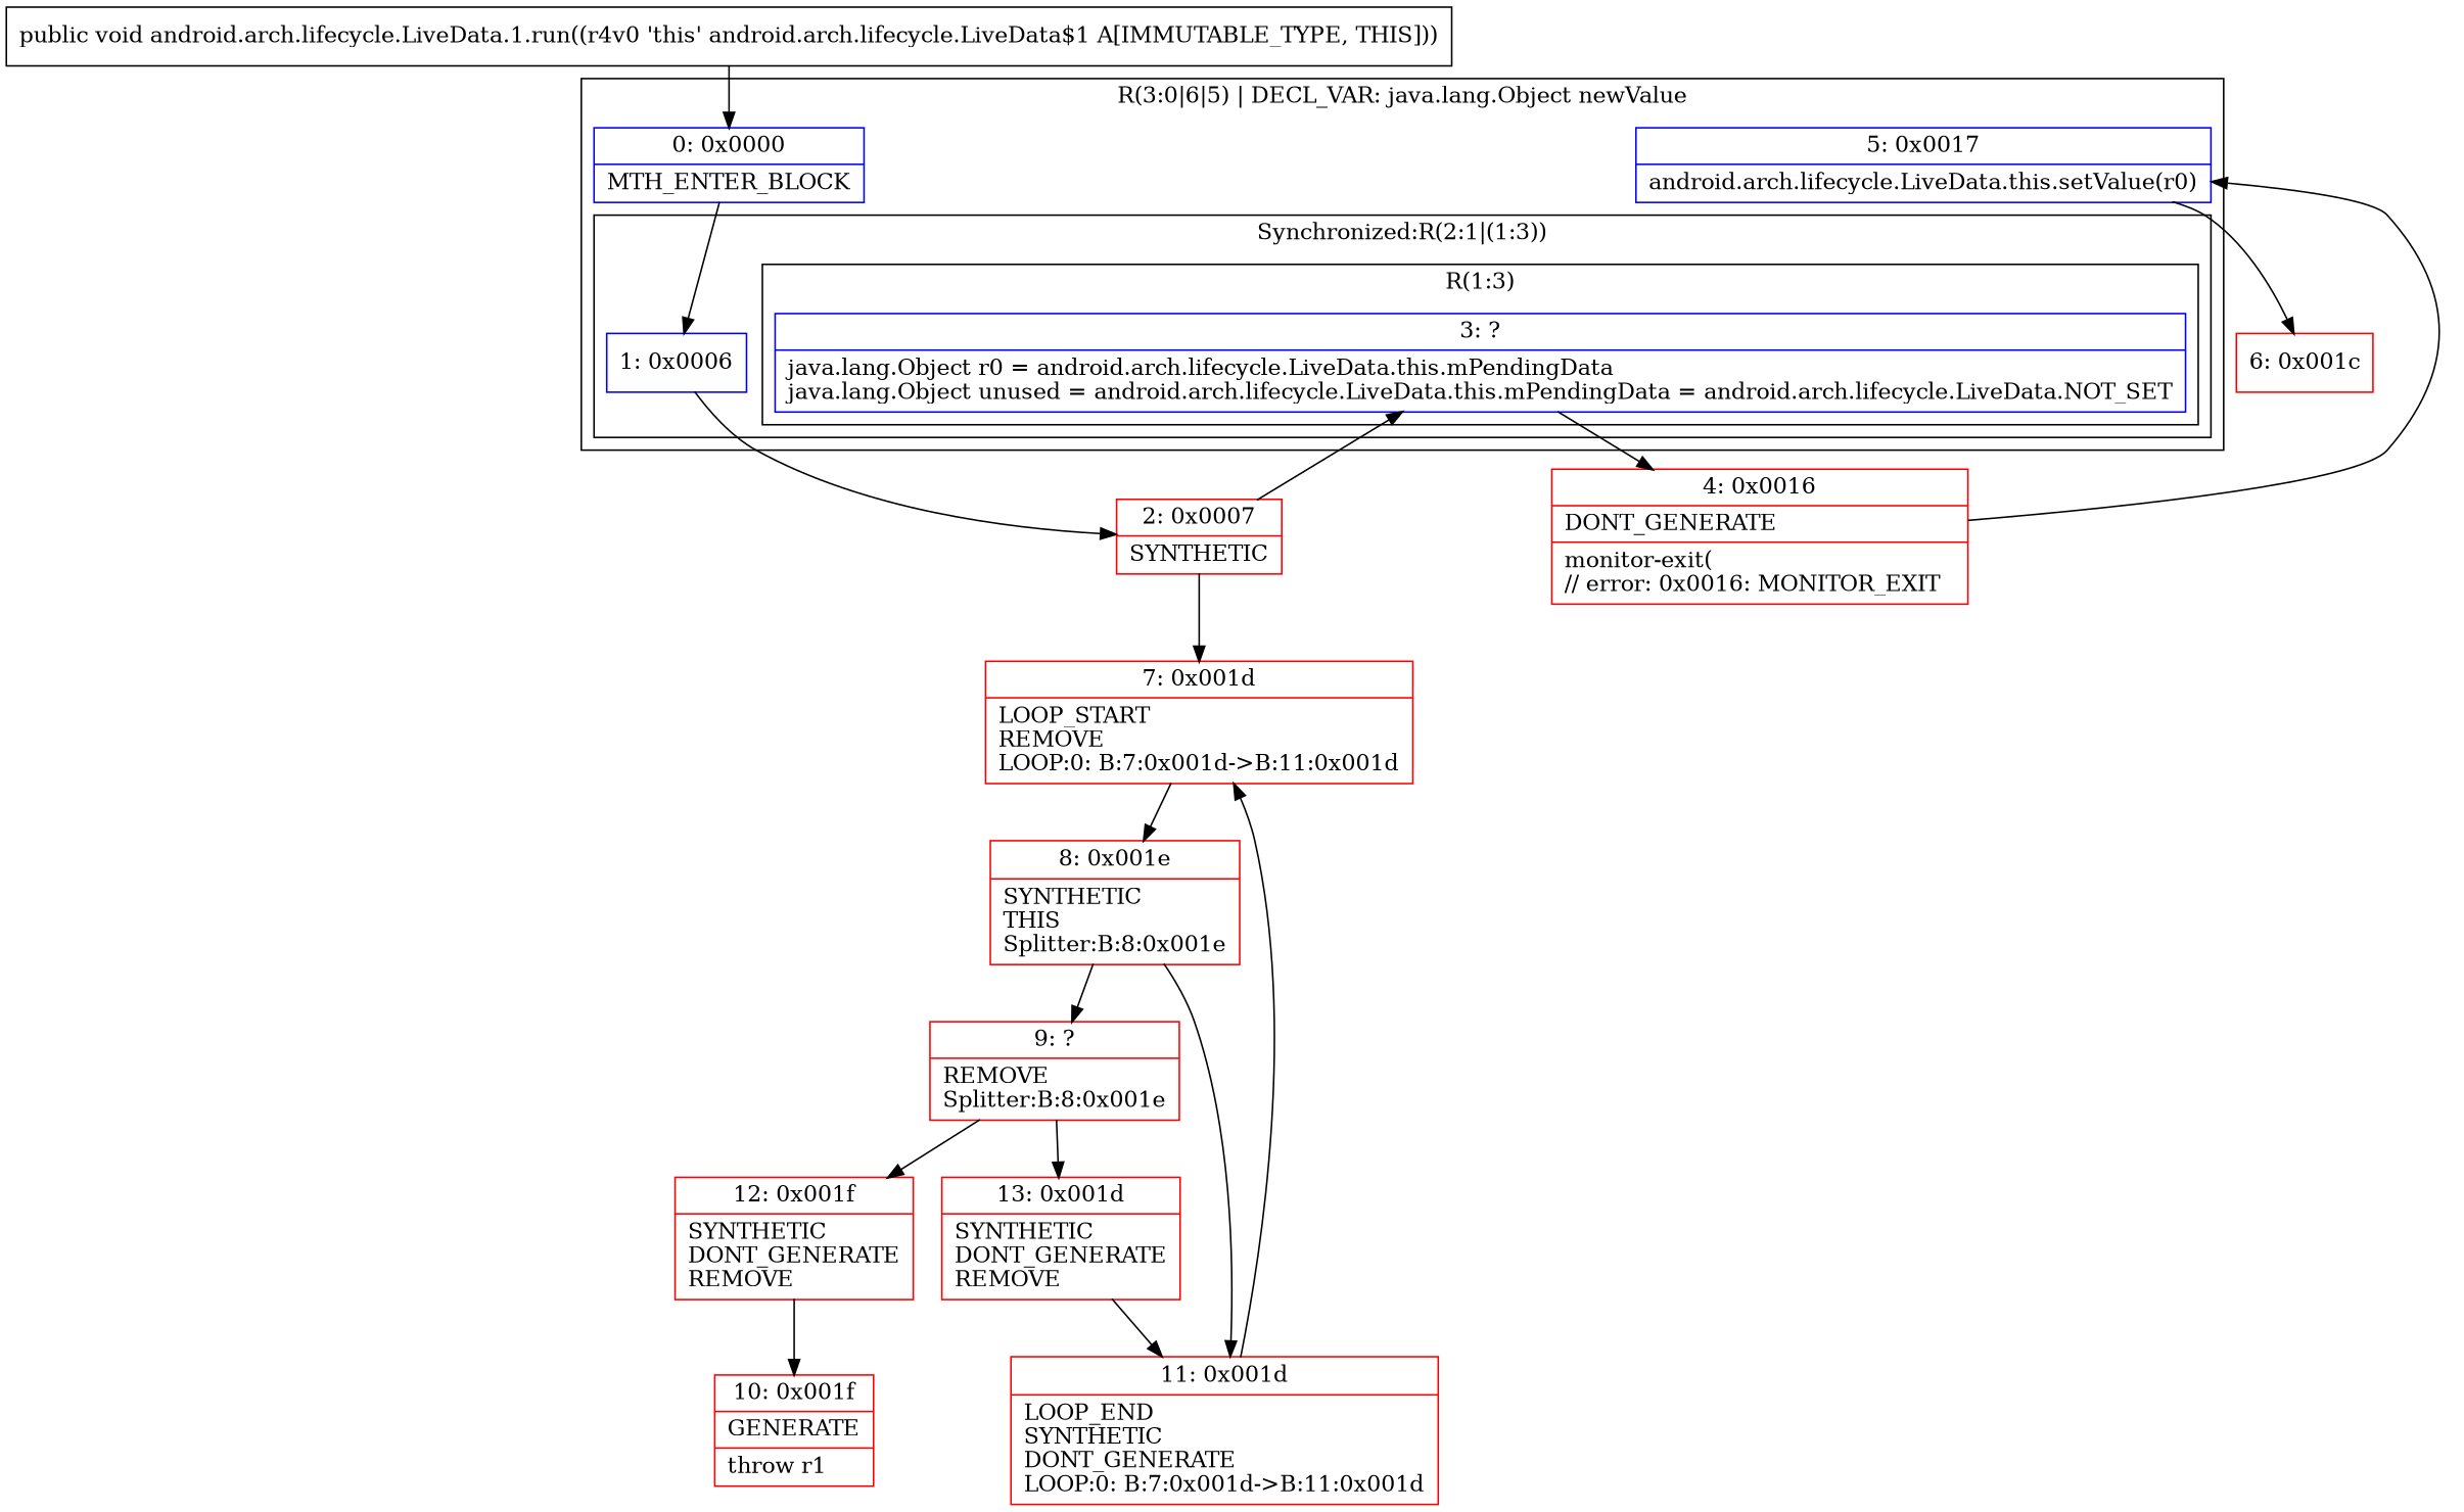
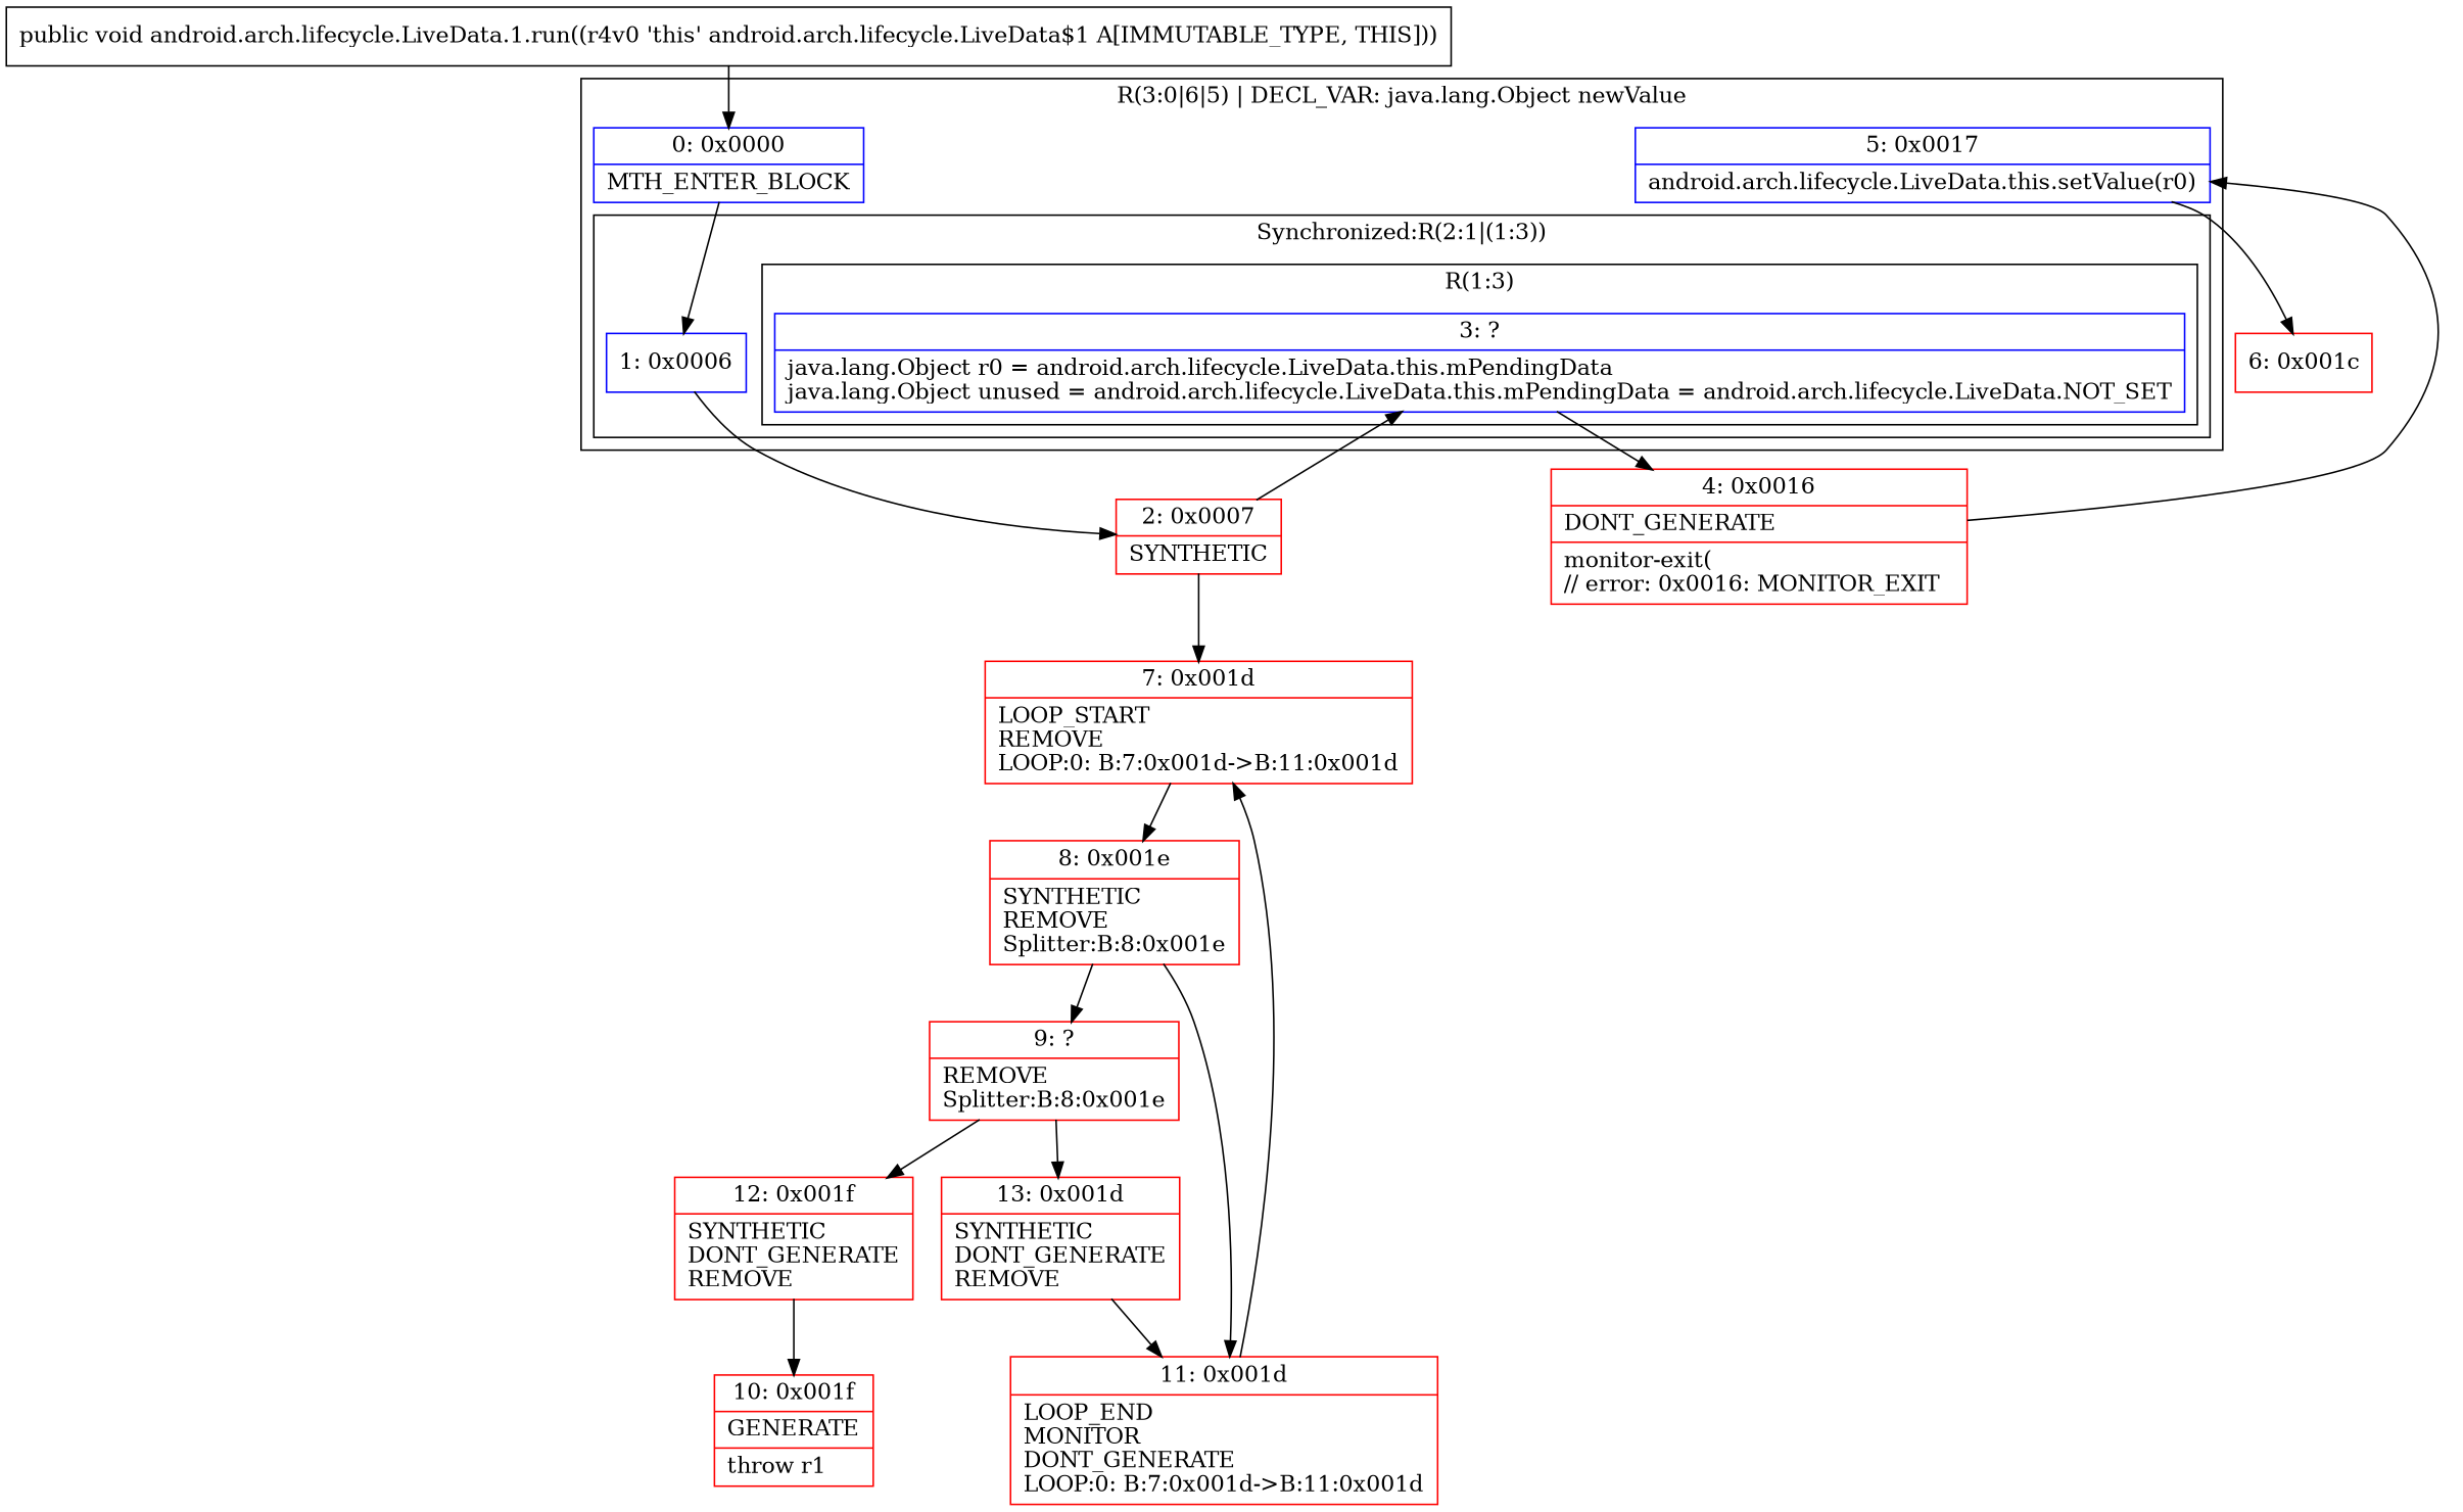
  digraph {
    node [color=red shape=record]
    n1 [color=blue label="{3\:\ ?|java.lang.Object r0 = android.arch.lifecycle.LiveData.this.mPendingData\ljava.lang.Object unused = android.arch.lifecycle.LiveData.this.mPendingData = android.arch.lifecycle.LiveData.NOT_SET\l}"]
    n2 [color=blue label="{1\:\ 0x0006}"]
    n3 [color=blue label="{0\:\ 0x0000|MTH_ENTER_BLOCK\l}"]
    n4 [color=blue label="{5\:\ 0x0017|android.arch.lifecycle.LiveData.this.setValue(r0)\l}"]
    n5 [label="{4\:\ 0x0016|DONT_GENERATE\l|monitor\-exit(\l\/\/ error: 0x0016: MONITOR_EXIT  \l}"]
    n6 [label="{2\:\ 0x0007|SYNTHETIC\l}"]
    n7 [label="{6\:\ 0x001c}"]
    n8 [label="{7\:\ 0x001d|LOOP_START\lREMOVE\lLOOP:0: B:7:0x001d\-\>B:11:0x001d\l}"]
-   n9 [label="{8\:\ 0x001e|SYNTHETIC\lTHIS\lSplitter:B:8:0x001e\l}"]
+   n9 [label="{8\:\ 0x001e|SYNTHETIC\lREMOVE\lSplitter:B:8:0x001e\l}"]
    n10 [label="{9\:\ ?|REMOVE\lSplitter:B:8:0x001e\l}"]
-   n11 [label="{11\:\ 0x001d|LOOP_END\lSYNTHETIC\lDONT_GENERATE\lLOOP:0: B:7:0x001d\-\>B:11:0x001d\l}"]
+   n11 [label="{11\:\ 0x001d|LOOP_END\lMONITOR\lDONT_GENERATE\lLOOP:0: B:7:0x001d\-\>B:11:0x001d\l}"]
    n12 [label="{12\:\ 0x001f|SYNTHETIC\lDONT_GENERATE\lREMOVE\l}"]
    n13 [label="{13\:\ 0x001d|SYNTHETIC\lDONT_GENERATE\lREMOVE\l}"]
    n14 [label="{10\:\ 0x001f|GENERATE\l|throw r1\l}"]
    n15 [label="{public void android.arch.lifecycle.LiveData.1.run((r4v0 'this' android.arch.lifecycle.LiveData$1 A[IMMUTABLE_TYPE, THIS])) }" color=""]
    subgraph cluster_1 {
      label="R(3:0|6|5) | DECL_VAR: java.lang.Object newValue\l"
      n3
      n4
      subgraph cluster_2 {
        label="Synchronized:R(2:1|(1:3))"
        n2
        subgraph cluster_3 {
          label="R(1:3)"
          n1
        }
      }
    }
    n1 -> n5
    n2 -> n6
    n3 -> n2
    n4 -> n7
    n5 -> n4
    n6 -> n1
    n6 -> n8
    n8 -> n9
    n9 -> n10
    n9 -> n11
    n10 -> n12
    n10 -> n13
    n11 -> n8
    n12 -> n14
    n13 -> n11
    n15 -> n3
  }
